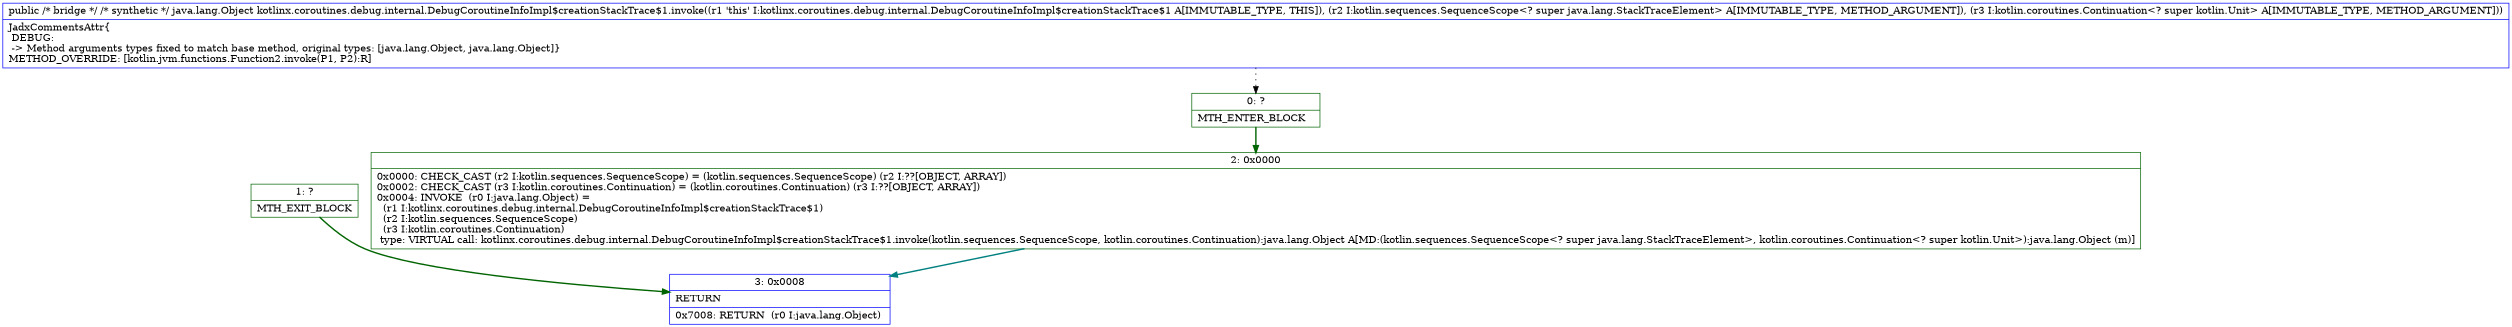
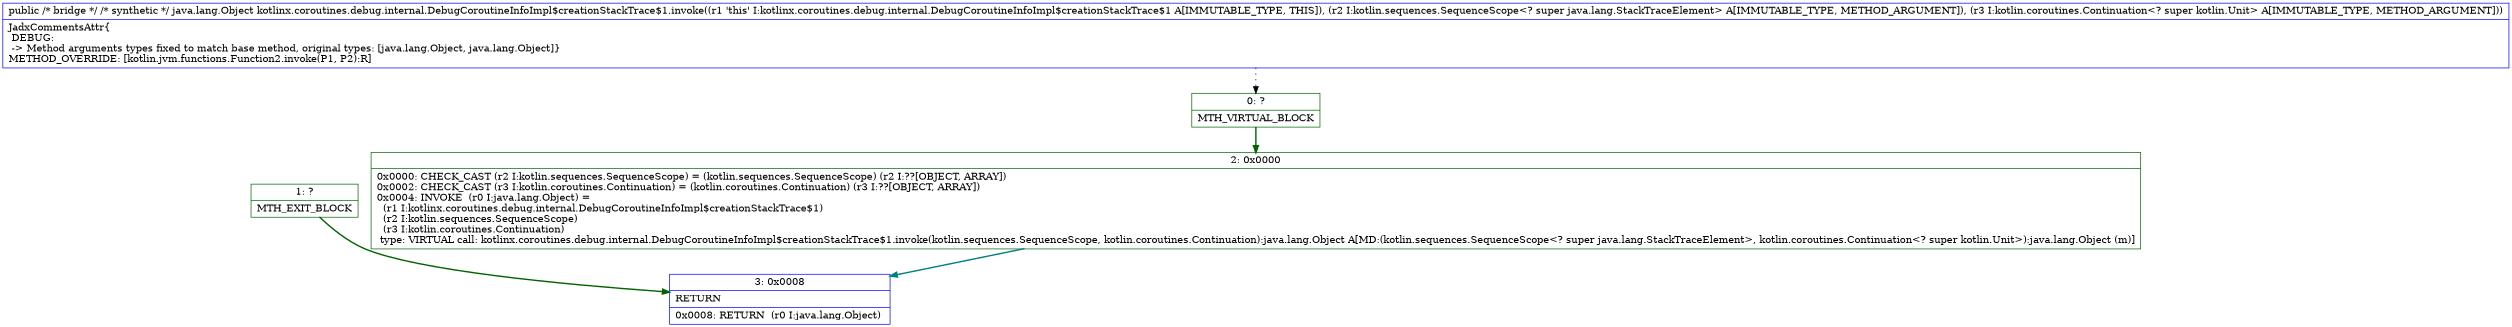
  digraph {
    node [color=darkgreen shape=record]
    edge [color=darkgreen style=bold]
-   n1 [label="{0\:\ ?|MTH_ENTER_BLOCK\l}"]
+   n1 [label="{0\:\ ?|MTH_VIRTUAL_BLOCK\l}"]
    n2 [label="{2\:\ 0x0000|0x0000: CHECK_CAST (r2 I:kotlin.sequences.SequenceScope) = (kotlin.sequences.SequenceScope) (r2 I:??[OBJECT, ARRAY]) \l0x0002: CHECK_CAST (r3 I:kotlin.coroutines.Continuation) = (kotlin.coroutines.Continuation) (r3 I:??[OBJECT, ARRAY]) \l0x0004: INVOKE  (r0 I:java.lang.Object) = \l  (r1 I:kotlinx.coroutines.debug.internal.DebugCoroutineInfoImpl$creationStackTrace$1)\l  (r2 I:kotlin.sequences.SequenceScope)\l  (r3 I:kotlin.coroutines.Continuation)\l type: VIRTUAL call: kotlinx.coroutines.debug.internal.DebugCoroutineInfoImpl$creationStackTrace$1.invoke(kotlin.sequences.SequenceScope, kotlin.coroutines.Continuation):java.lang.Object A[MD:(kotlin.sequences.SequenceScope\<? super java.lang.StackTraceElement\>, kotlin.coroutines.Continuation\<? super kotlin.Unit\>):java.lang.Object (m)]\l}"]
-   n3 [color=blue label="{3\:\ 0x0008|RETURN\l|0x7008: RETURN  (r0 I:java.lang.Object) \l}"]
+   n3 [color=blue label="{3\:\ 0x0008|RETURN\l|0x0008: RETURN  (r0 I:java.lang.Object) \l}"]
    n4 [label="{1\:\ ?|MTH_EXIT_BLOCK\l}"]
    n5 [color=blue label="{public \/* bridge *\/ \/* synthetic *\/ java.lang.Object kotlinx.coroutines.debug.internal.DebugCoroutineInfoImpl$creationStackTrace$1.invoke((r1 'this' I:kotlinx.coroutines.debug.internal.DebugCoroutineInfoImpl$creationStackTrace$1 A[IMMUTABLE_TYPE, THIS]), (r2 I:kotlin.sequences.SequenceScope\<? super java.lang.StackTraceElement\> A[IMMUTABLE_TYPE, METHOD_ARGUMENT]), (r3 I:kotlin.coroutines.Continuation\<? super kotlin.Unit\> A[IMMUTABLE_TYPE, METHOD_ARGUMENT]))  | JadxCommentsAttr\{\l DEBUG: \l \-\> Method arguments types fixed to match base method, original types: [java.lang.Object, java.lang.Object]\}\lMETHOD_OVERRIDE: [kotlin.jvm.functions.Function2.invoke(P1, P2):R]\l}"]
    n1 -> n2
    n2 -> n3 [color=teal]
    n4 -> n3
    n5 -> n1 [color=black style=dotted]
  }
